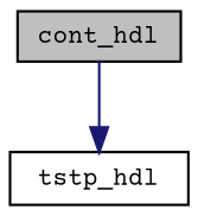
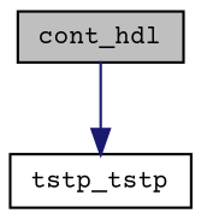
  digraph {
    rankdir=TB
    fontname="Courier Prime"
    node [color=black fontname="Courier Prime" fontsize=10 shape=record style=filled]
    n1 [fillcolor=grey75 fontcolor=black height=0.2 label=cont_hdl width=0.4]
-   n2 [fillcolor=white height=0.2 label=tstp_hdl width=0.4]
+   n2 [fillcolor=white height=0.2 label=tstp_tstp width=0.4]
    n1 -> n2 [color=midnightblue fontname="Courier Prime" fontsize=10 labelfontname=FreeSans labelfontsize=10 style=solid]
  }
